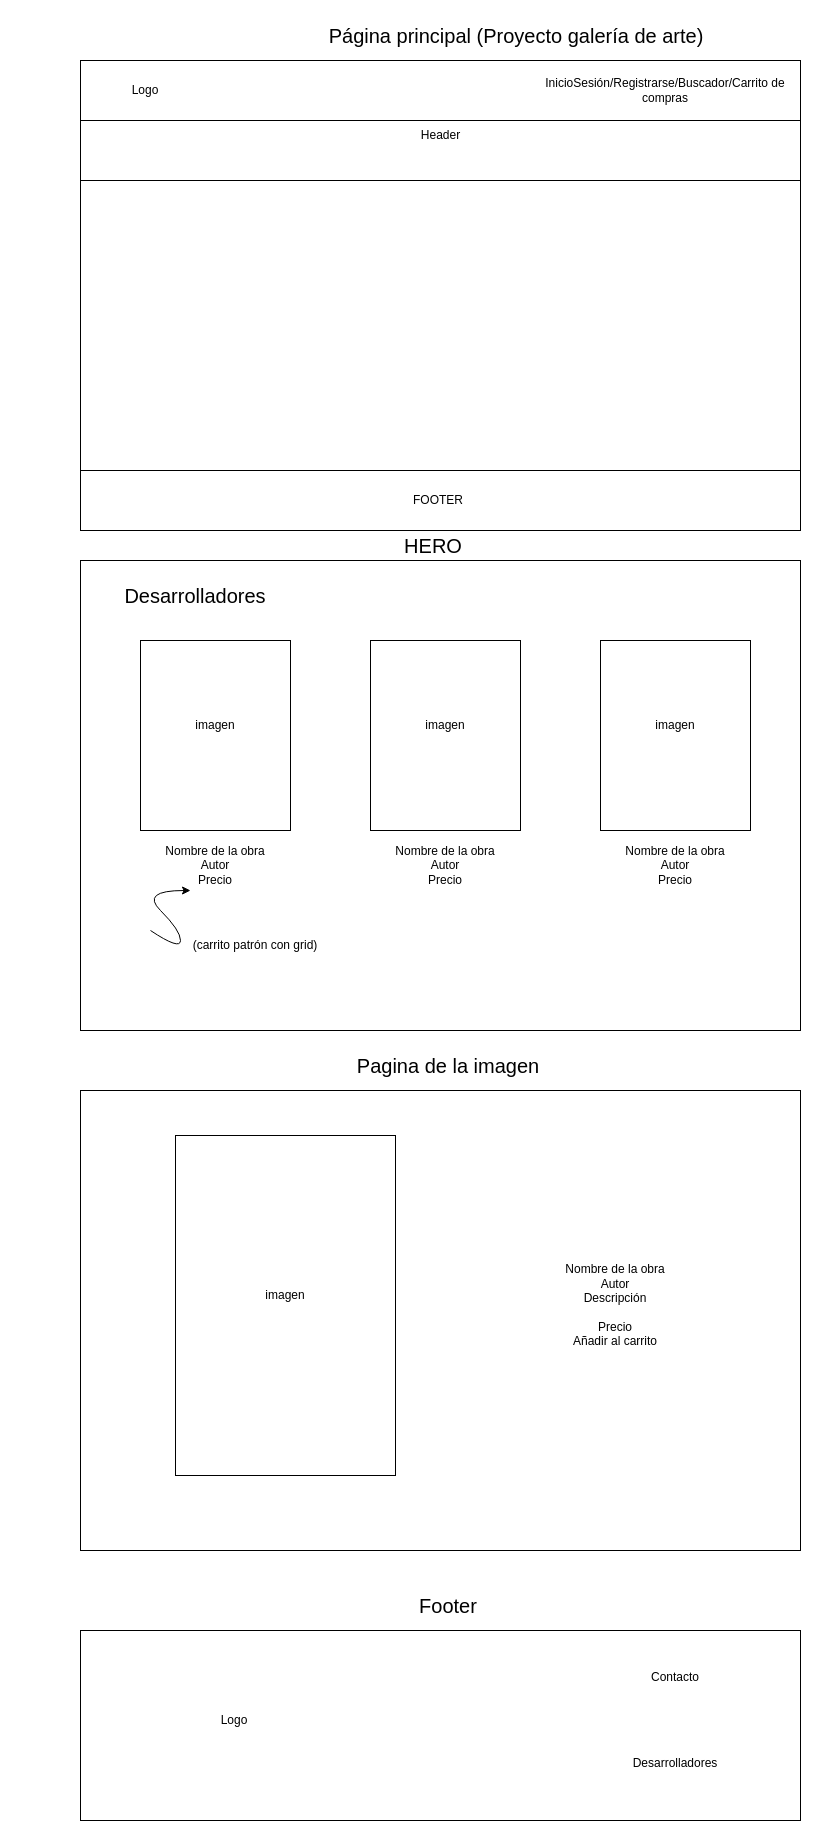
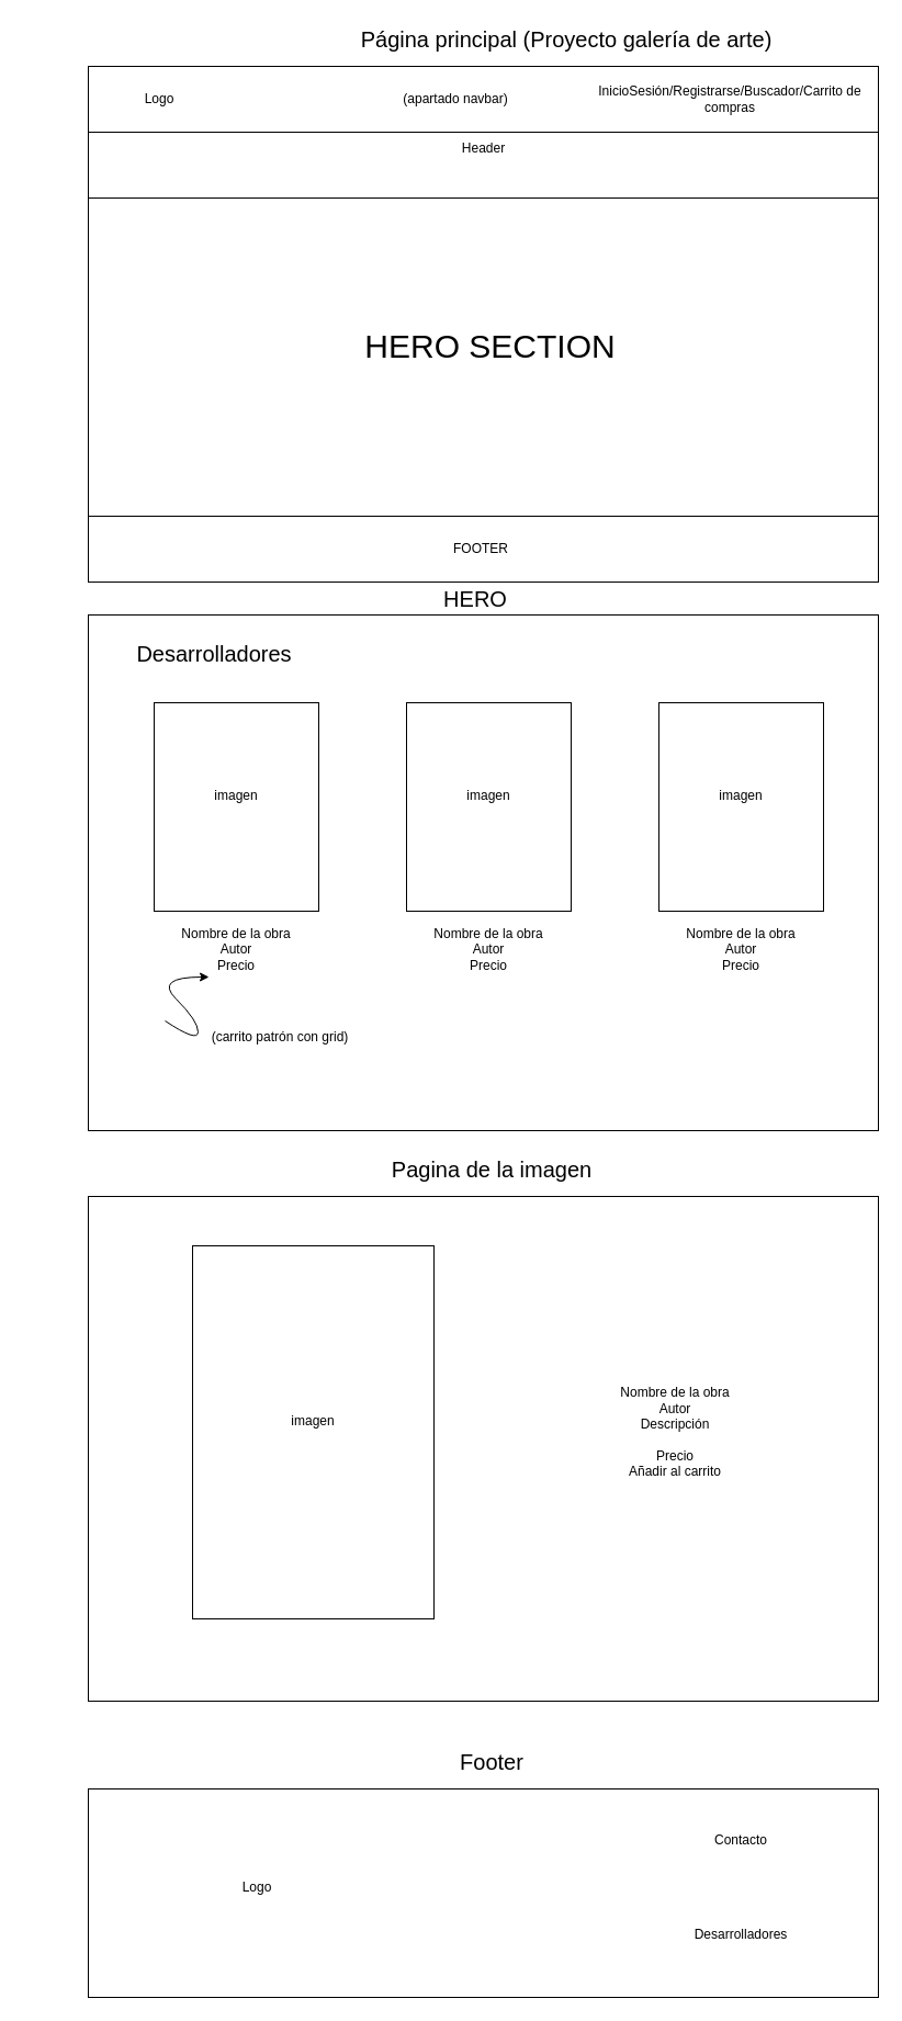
  <mxCell id="0" />
  <mxCell id="1" parent="0" />
  <mxCell id="2" value="Página principal (Proyecto galería de arte)" style="text;html=1;align=center;verticalAlign=middle;whiteSpace=wrap;rounded=0;fontSize=20;" vertex="1" parent="1"><mxGeometry x="321.25" y="20" width="390" height="30" as="geometry" /></mxCell>
  <mxCell id="3" value="" style="rounded=0;whiteSpace=wrap;html=1;" vertex="1" parent="1"><mxGeometry y="60" width="720" height="60" as="geometry" x="80" /></mxCell>
  <mxCell id="4" value="Logo" style="text;html=1;align=center;verticalAlign=middle;whiteSpace=wrap;rounded=0;" vertex="1" parent="1"><mxGeometry x="20" y="75" width="250" height="30" as="geometry" /></mxCell>
  <mxCell id="5" value="InicioSesión/Registrarse/Buscador/Carrito de compras" style="text;html=1;align=center;verticalAlign=middle;whiteSpace=wrap;rounded=0;" vertex="1" parent="1"><mxGeometry x="540" y="75" width="250" height="30" as="geometry" /></mxCell>
  <mxCell id="6" value="" style="rounded=0;whiteSpace=wrap;html=1;" vertex="1" parent="1"><mxGeometry y="120" width="720" height="60" as="geometry" x="80" /></mxCell>
+ <mxCell id="7" value="(apartado navbar)" style="text;html=1;align=center;verticalAlign=middle;whiteSpace=wrap;rounded=0;" vertex="1" parent="1"><mxGeometry x="290" y="75" width="250" height="30" as="geometry" /></mxCell>
  <mxCell id="8" value="Header" style="text;html=1;align=center;verticalAlign=middle;whiteSpace=wrap;rounded=0;" vertex="1" parent="1"><mxGeometry x="307.5" y="120" width="265" height="30" as="geometry" /></mxCell>
  <mxCell id="9" value="" style="rounded=0;whiteSpace=wrap;html=1;" vertex="1" parent="1"><mxGeometry y="180" width="720" height="350" as="geometry" x="80" /></mxCell>
+ <mxCell id="10" value="HERO SECTION" style="text;html=1;align=center;verticalAlign=middle;whiteSpace=wrap;rounded=0;fontSize=30;" vertex="1" parent="1"><mxGeometry x="300" y="220" width="292.5" height="190" as="geometry" /></mxCell>
  <mxCell id="11" value="" style="rounded=0;whiteSpace=wrap;html=1;" vertex="1" parent="1"><mxGeometry y="560" width="720" height="470" as="geometry" x="80" /></mxCell>
  <mxCell id="12" value="Desarrolladores" style="text;html=1;align=center;verticalAlign=middle;whiteSpace=wrap;rounded=0;fontSize=20;" vertex="1" parent="1"><mxGeometry x="70" y="580" width="250" height="30" as="geometry" /></mxCell>
  <mxCell id="13" value="" style="rounded=0;whiteSpace=wrap;html=1;" vertex="1" parent="1"><mxGeometry x="140" y="640" width="150" height="190" as="geometry" /></mxCell>
  <mxCell id="14" value="" style="rounded=0;whiteSpace=wrap;html=1;" vertex="1" parent="1"><mxGeometry x="370" y="640" width="150" height="190" as="geometry" /></mxCell>
  <mxCell id="15" value="" style="rounded=0;whiteSpace=wrap;html=1;" vertex="1" parent="1"><mxGeometry x="600" y="640" width="150" height="190" as="geometry" /></mxCell>
  <mxCell id="16" value="Nombre de la obra&lt;br&gt;Autor&lt;br&gt;Precio" style="text;html=1;align=center;verticalAlign=middle;whiteSpace=wrap;rounded=0;" vertex="1" parent="1"><mxGeometry x="90" y="850" width="250" height="30" as="geometry" /></mxCell>
  <mxCell id="17" value="Nombre de la obra&lt;br&gt;Autor&lt;br&gt;Precio" style="text;html=1;align=center;verticalAlign=middle;whiteSpace=wrap;rounded=0;" vertex="1" parent="1"><mxGeometry x="320" y="850" width="250" height="30" as="geometry" /></mxCell>
  <mxCell id="18" value="Nombre de la obra&lt;br&gt;Autor&lt;br&gt;Precio" style="text;html=1;align=center;verticalAlign=middle;whiteSpace=wrap;rounded=0;" vertex="1" parent="1"><mxGeometry x="550" y="850" width="250" height="30" as="geometry" /></mxCell>
  <mxCell id="19" value="imagen" style="text;html=1;align=center;verticalAlign=middle;whiteSpace=wrap;rounded=0;" vertex="1" parent="1"><mxGeometry x="90" y="710" width="250" height="30" as="geometry" /></mxCell>
  <mxCell id="20" value="imagen" style="text;html=1;align=center;verticalAlign=middle;whiteSpace=wrap;rounded=0;" vertex="1" parent="1"><mxGeometry x="320" y="710" width="250" height="30" as="geometry" /></mxCell>
  <mxCell id="21" value="imagen" style="text;html=1;align=center;verticalAlign=middle;whiteSpace=wrap;rounded=0;" vertex="1" parent="1"><mxGeometry x="550" y="710" width="250" height="30" as="geometry" /></mxCell>
  <mxCell id="22" value="" style="rounded=0;whiteSpace=wrap;html=1;" vertex="1" parent="1"><mxGeometry y="470" width="720" height="60" as="geometry" x="80" /></mxCell>
  <mxCell id="23" value="FOOTER" style="text;html=1;align=center;verticalAlign=middle;whiteSpace=wrap;rounded=0;" vertex="1" parent="1"><mxGeometry x="312.5" y="485" width="250" height="30" as="geometry" /></mxCell>
  <mxCell id="24" value="HERO" style="text;html=1;align=center;verticalAlign=middle;whiteSpace=wrap;rounded=0;fontSize=20;" vertex="1" parent="1"><mxGeometry x="307.5" y="530" width="250" height="30" as="geometry" /></mxCell>
  <mxCell id="25" value="" style="curved=1;endArrow=classic;html=1;rounded=0;" edge="1" parent="1"><mxGeometry width="50" height="50" relative="1" as="geometry"><mxPoint x="150" y="930" as="sourcePoint" /><mxPoint x="190" y="890" as="targetPoint" /><Array as="points"><mxPoint x="180" y="950" /><mxPoint x="180" y="930" /><mxPoint x="140" y="890" /></Array></mxGeometry></mxCell>
  <mxCell id="26" value="(carrito patrón con grid)" style="text;html=1;align=center;verticalAlign=middle;whiteSpace=wrap;rounded=0;" vertex="1" parent="1"><mxGeometry x="130" y="930" width="250" height="30" as="geometry" /></mxCell>
  <mxCell id="27" value="" style="rounded=0;whiteSpace=wrap;html=1;" vertex="1" parent="1"><mxGeometry y="1090" width="720" height="460" as="geometry" x="80" /></mxCell>
  <mxCell id="28" value="" style="rounded=0;whiteSpace=wrap;html=1;" vertex="1" parent="1"><mxGeometry x="175" y="1135" width="220" height="340" as="geometry" /></mxCell>
  <mxCell id="29" value="Pagina de la imagen" style="text;html=1;align=center;verticalAlign=middle;whiteSpace=wrap;rounded=0;fontSize=20;" vertex="1" parent="1"><mxGeometry x="322.5" y="1050" width="250" height="30" as="geometry" /></mxCell>
  <mxCell id="30" value="Nombre de la obra&lt;br&gt;Autor&lt;div&gt;Descripción&lt;/div&gt;&lt;div&gt;&lt;br&gt;Precio&lt;/div&gt;&lt;div&gt;Añadir al carrito&lt;/div&gt;" style="text;html=1;align=center;verticalAlign=middle;whiteSpace=wrap;rounded=0;" vertex="1" parent="1"><mxGeometry x="490" y="1200" width="250" height="210" as="geometry" /></mxCell>
  <mxCell id="31" value="imagen" style="text;html=1;align=center;verticalAlign=middle;whiteSpace=wrap;rounded=0;" vertex="1" parent="1"><mxGeometry x="160" y="1280" width="250" height="30" as="geometry" /></mxCell>
  <mxCell id="32" value="" style="rounded=0;whiteSpace=wrap;html=1;" vertex="1" parent="1"><mxGeometry y="1630" width="720" height="190" as="geometry" x="80" /></mxCell>
  <mxCell id="33" value="Footer" style="text;html=1;align=center;verticalAlign=middle;whiteSpace=wrap;rounded=0;fontSize=20;" vertex="1" parent="1"><mxGeometry x="322.5" y="1590" width="250" height="30" as="geometry" /></mxCell>
  <mxCell id="34" value="Logo" style="text;html=1;align=center;verticalAlign=middle;whiteSpace=wrap;rounded=0;" vertex="1" parent="1"><mxGeometry x="70" y="1670" width="327.5" height="100" as="geometry" /></mxCell>
  <mxCell id="35" value="Contacto&lt;div&gt;&lt;br&gt;&lt;/div&gt;&lt;div&gt;&lt;br&gt;&lt;/div&gt;&lt;div&gt;&lt;br&gt;&lt;/div&gt;&lt;div&gt;&lt;br&gt;&lt;/div&gt;&lt;div&gt;&lt;br&gt;&lt;/div&gt;&lt;div&gt;Desarrolladores&lt;/div&gt;" style="text;html=1;align=center;verticalAlign=middle;whiteSpace=wrap;rounded=0;" vertex="1" parent="1"><mxGeometry x="550" y="1705" width="250" height="30" as="geometry" /></mxCell>
